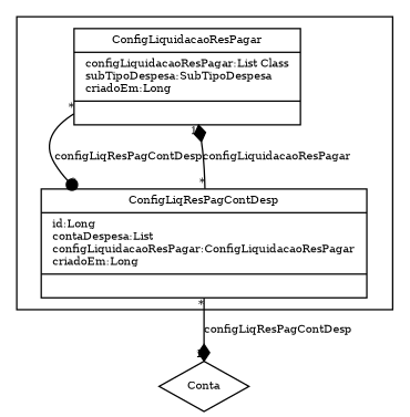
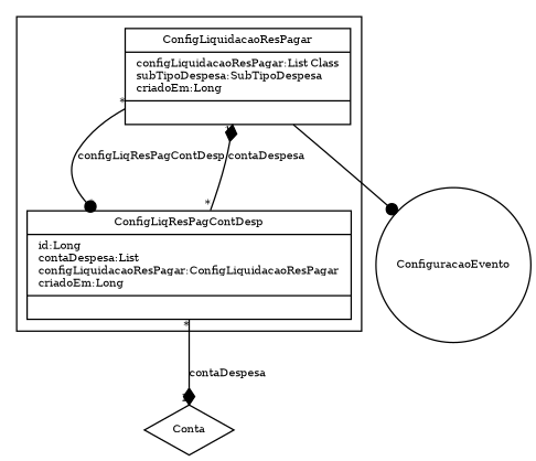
  digraph {
    fontname="Times-Roman"
    fontsize=8
    node [fontname="Times-Roman" fontsize=8 shape=record]
    edge [arrowhead=dot fontname="Times-Roman" fontsize=8 headlabel=1 taillabel="*"]
    n1 [label="{ConfigLiquidacaoResPagar|configLiquidacaoResPagar:List Class\lsubTipoDespesa:SubTipoDespesa\lcriadoEm:Long\l|\l}"]
    n2 [label="{ConfigLiqResPagContDesp|id:Long\lcontaDespesa:List\lconfigLiquidacaoResPagar:ConfigLiquidacaoResPagar\lcriadoEm:Long\l|\l}"]
+   ConfiguracaoEvento [shape=circle]
    Conta [shape=diamond]
    subgraph cluster_1 {
      n1
      n2
    }
    n1 -> n2 [headlabel="*" label=configLiqResPagContDesp]
-   n2 -> n1 [arrowhead=diamond label=configLiquidacaoResPagar]
-   n2 -> Conta [arrowhead=diamond label=configLiqResPagContDesp]
+   n1 -> ConfiguracaoEvento [headlabel="" taillabel=""]
+   n2 -> n1 [arrowhead=diamond label=contaDespesa]
+   n2 -> Conta [arrowhead=diamond label=contaDespesa]
  }
